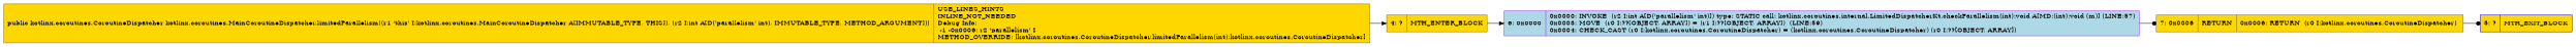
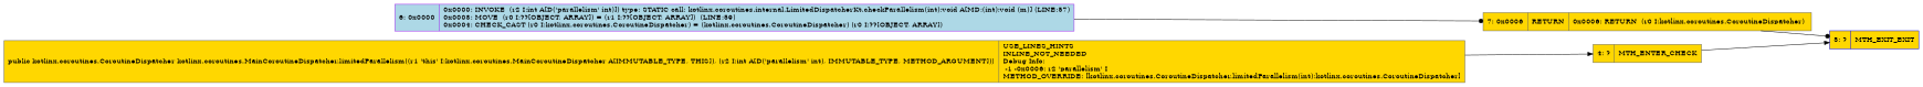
  digraph {
    rankdir=LR
    node [color=gray40 fillcolor=gold shape=record style=filled]
    edge [arrowhead=normal]
-   n1 [label="{4\:\ ?|MTH_ENTER_BLOCK\l}"]
+   n1 [label="{4\:\ ?|MTH_ENTER_CHECK\l}"]
    n2 [color=purple fillcolor=lightblue label="{6\:\ 0x0000|0x0000: INVOKE  (r2 I:int A[D('parallelism' int)]) type: STATIC call: kotlinx.coroutines.internal.LimitedDispatcherKt.checkParallelism(int):void A[MD:(int):void (m)] (LINE:57)\l0x0003: MOVE  (r0 I:??[OBJECT, ARRAY]) = (r1 I:??[OBJECT, ARRAY])  (LINE:59)\l0x0004: CHECK_CAST (r0 I:kotlinx.coroutines.CoroutineDispatcher) = (kotlinx.coroutines.CoroutineDispatcher) (r0 I:??[OBJECT, ARRAY]) \l}"]
    n3 [label="{7\:\ 0x0006|RETURN\l|0x0006: RETURN  (r0 I:kotlinx.coroutines.CoroutineDispatcher) \l}"]
-   n4 [color=blue label="{5\:\ ?|MTH_EXIT_BLOCK\l}"]
+   n4 [color=blue label="{5\:\ ?|MTH_EXIT_EXIT\l}"]
    n5 [label="{public kotlinx.coroutines.CoroutineDispatcher kotlinx.coroutines.MainCoroutineDispatcher.limitedParallelism((r1 'this' I:kotlinx.coroutines.MainCoroutineDispatcher A[IMMUTABLE_TYPE, THIS]), (r2 I:int A[D('parallelism' int), IMMUTABLE_TYPE, METHOD_ARGUMENT]))  | USE_LINES_HINTS\lINLINE_NOT_NEEDED\lDebug Info:\l  \-1 \-0x0006: r2 'parallelism' I\lMETHOD_OVERRIDE: [kotlinx.coroutines.CoroutineDispatcher.limitedParallelism(int):kotlinx.coroutines.CoroutineDispatcher]\l}"]
-   n1 -> n2
+   n1 -> n4
    n2 -> n3 [arrowhead=dot]
    n3 -> n4 [arrowhead=dot]
    n5 -> n1
  }
